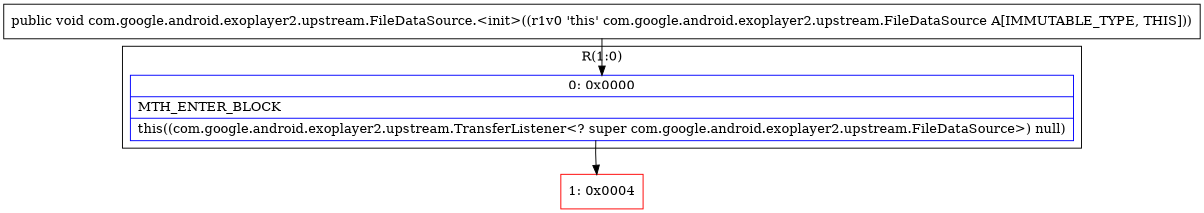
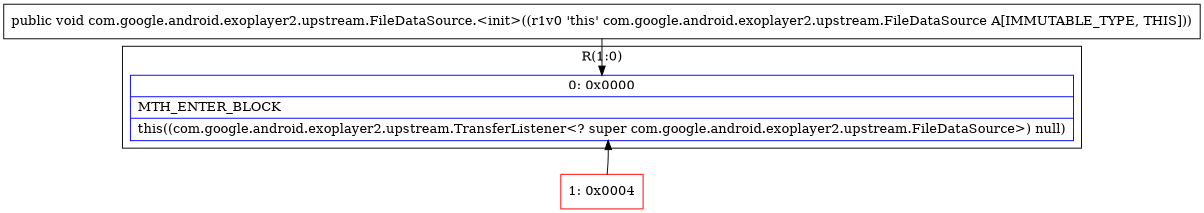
  digraph {
    node [shape=record]
    n1 [color=blue label="{0\:\ 0x0000|MTH_ENTER_BLOCK\l|this((com.google.android.exoplayer2.upstream.TransferListener\<? super com.google.android.exoplayer2.upstream.FileDataSource\>) null)\l}"]
    n2 [color=red label="{1\:\ 0x0004}"]
    n3 [label="{public void com.google.android.exoplayer2.upstream.FileDataSource.\<init\>((r1v0 'this' com.google.android.exoplayer2.upstream.FileDataSource A[IMMUTABLE_TYPE, THIS])) }"]
    subgraph cluster_1 {
      label="R(1:0)"
      n1
    }
-   n1 -> n2
+   n2 -> n1
    n3 -> n1
  }
